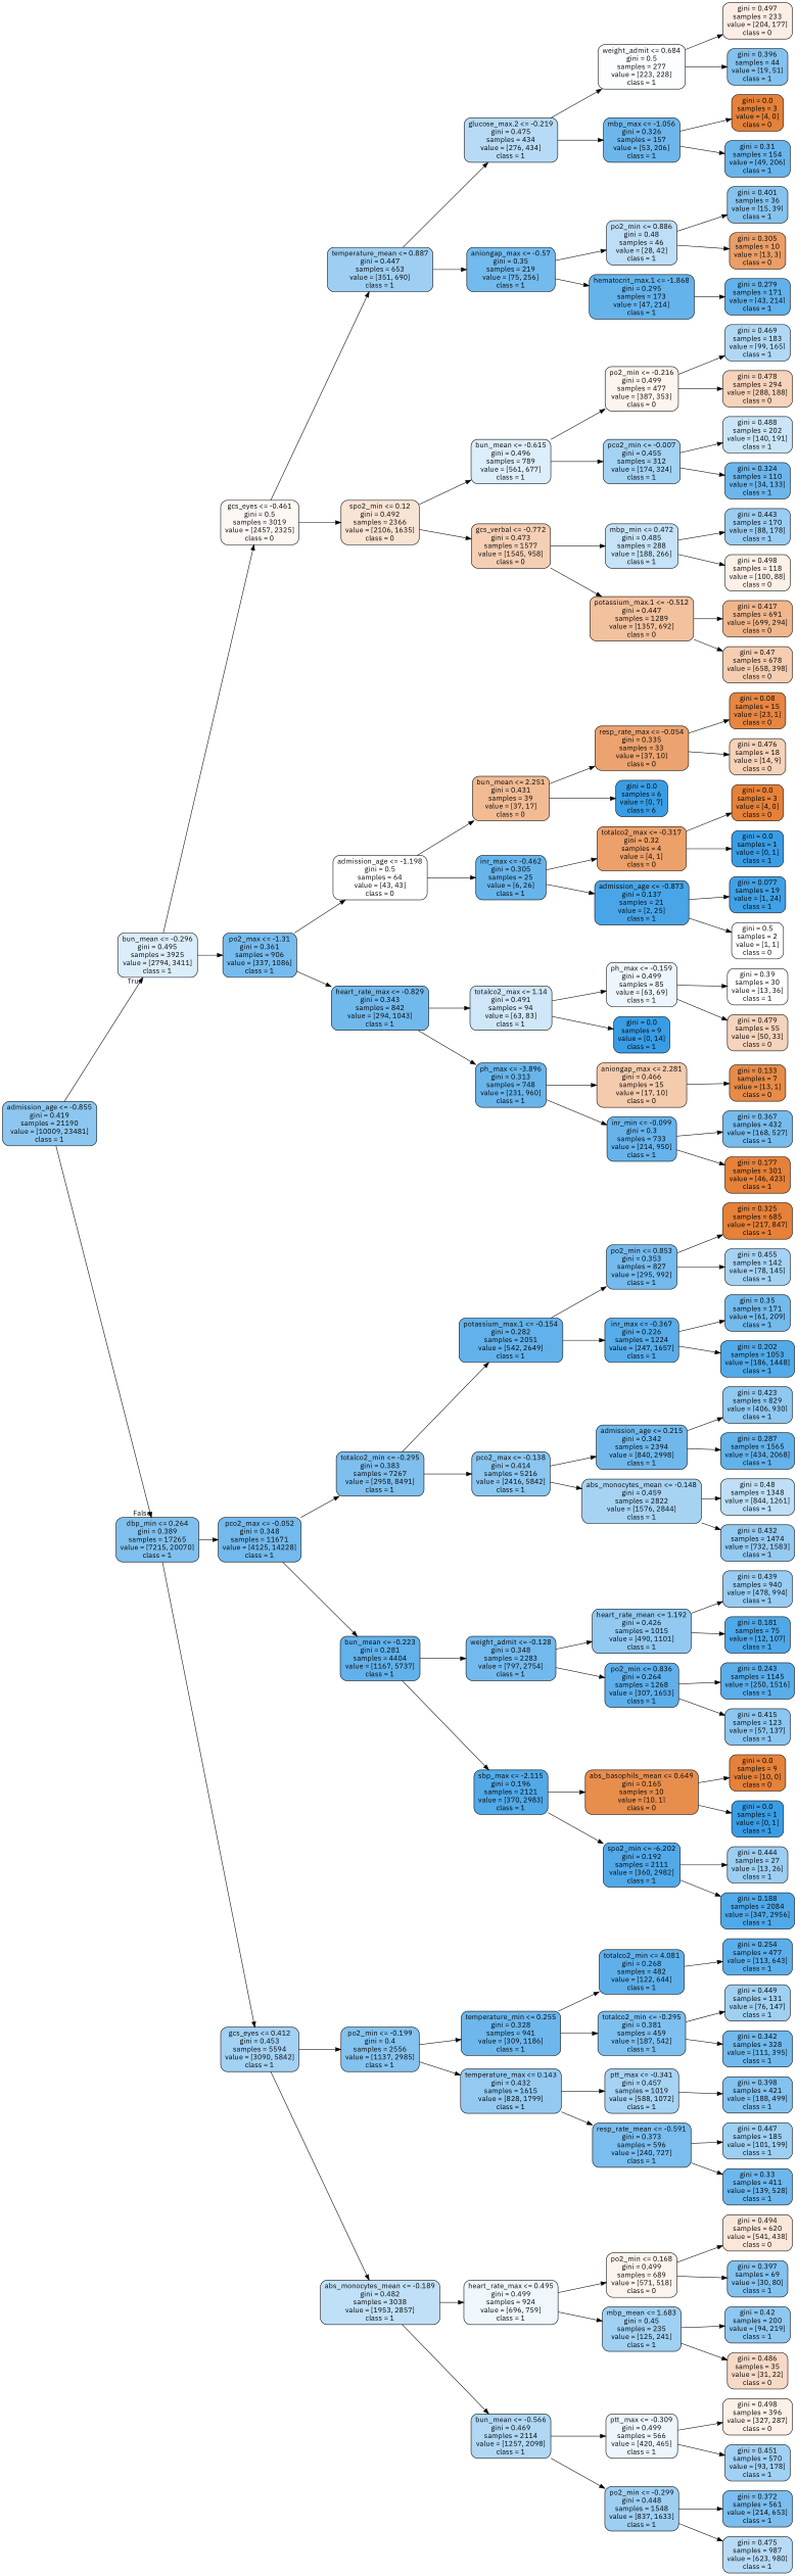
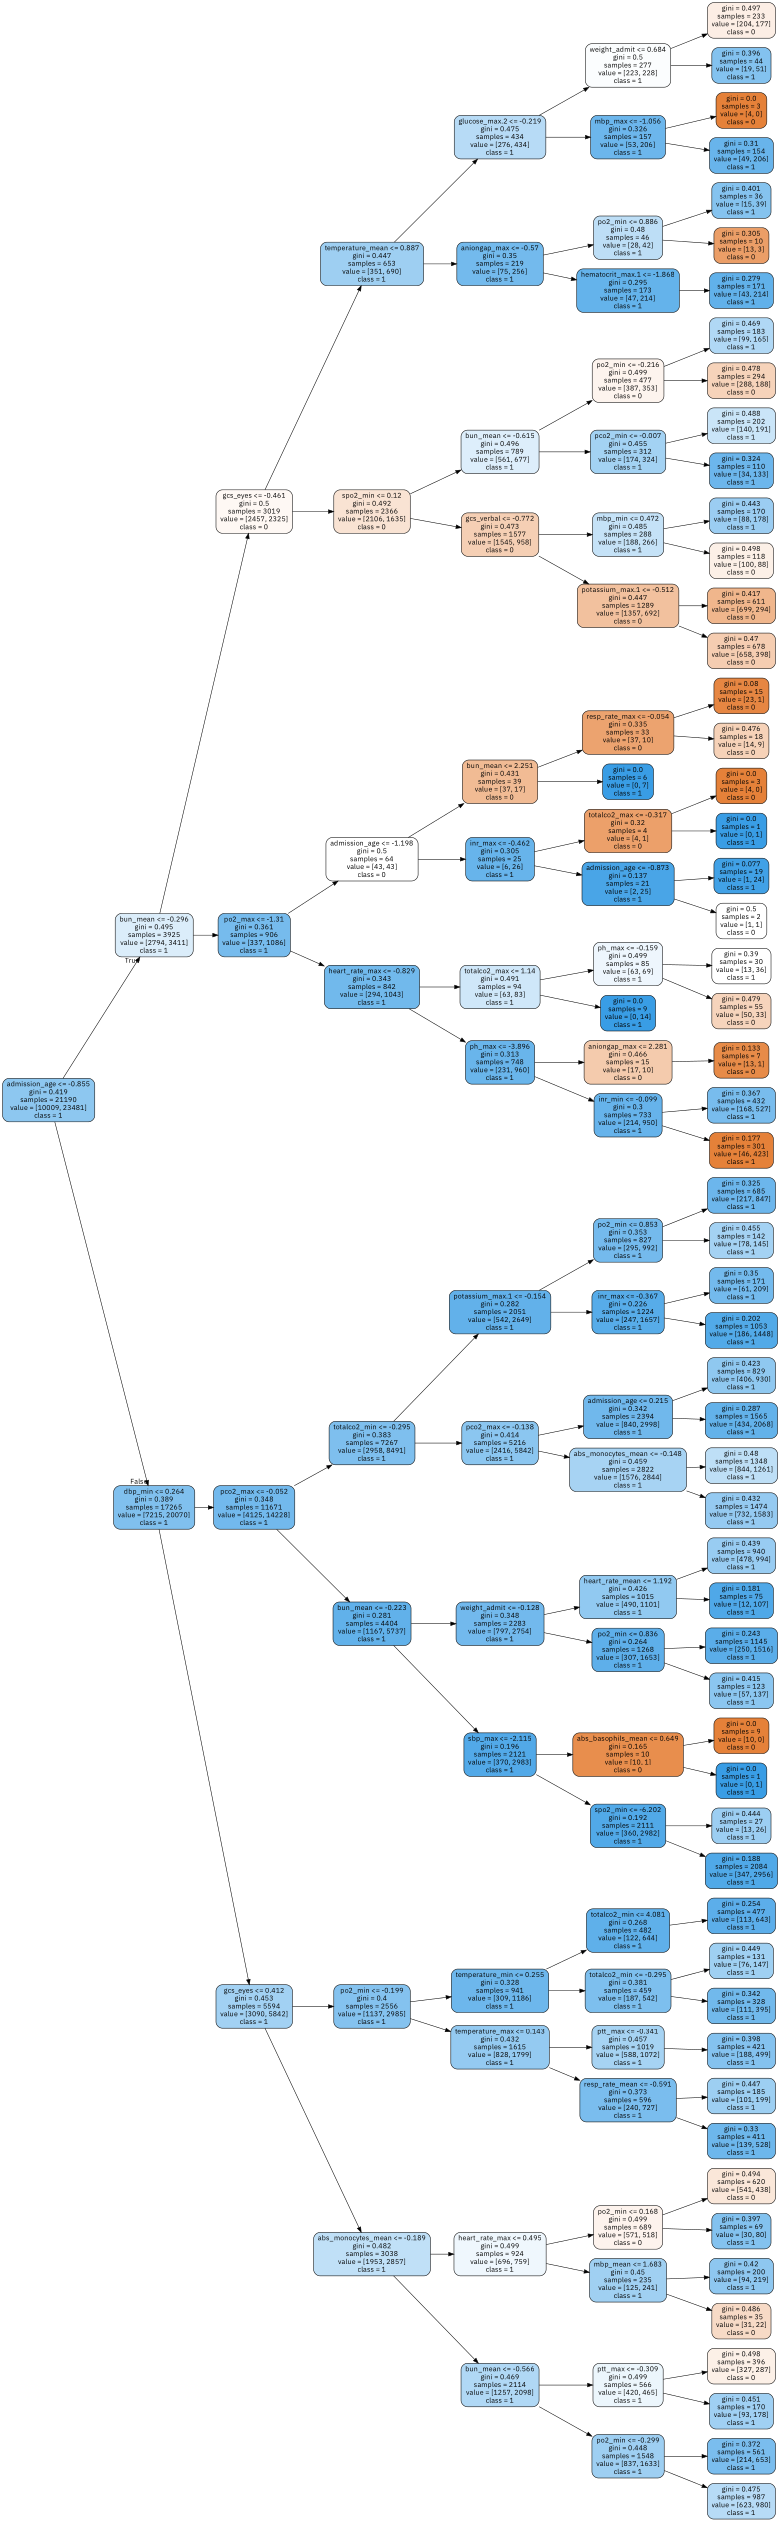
  digraph {
    fontname="IBM Plex Sans"
    rankdir=LR
    node [color=black fillcolor="#e58139" fontname="IBM Plex Sans" shape=box style="filled, rounded"]
    edge [fontname="IBM Plex Sans"]
    n1 [fillcolor="#8dc7f0" label="admission_age <= -0.855\ngini = 0.419\nsamples = 21190\nvalue = [10009, 23481]\nclass = 1"]
    n2 [fillcolor="#dbedfa" label="bun_mean <= -0.296\ngini = 0.495\nsamples = 3925\nvalue = [2794, 3411]\nclass = 1"]
    n3 [fillcolor="#80c0ee" label="dbp_min <= 0.264\ngini = 0.389\nsamples = 17265\nvalue = [7215, 20070]\nclass = 1"]
    n4 [fillcolor="#fef8f4" label="gcs_eyes <= -0.461\ngini = 0.5\nsamples = 3019\nvalue = [2457, 2325]\nclass = 0"]
    n5 [fillcolor="#76bbed" label="po2_max <= -1.31\ngini = 0.361\nsamples = 906\nvalue = [337, 1086]\nclass = 1"]
    n6 [fillcolor="#72b9ed" label="pco2_max <= -0.052\ngini = 0.348\nsamples = 11671\nvalue = [4125, 14228]\nclass = 1"]
    n7 [fillcolor="#a2d1f3" label="gcs_eyes <= 0.412\ngini = 0.453\nsamples = 5594\nvalue = [3090, 5842]\nclass = 1"]
    n8 [fillcolor="#9ecff2" label="temperature_mean <= 0.887\ngini = 0.447\nsamples = 653\nvalue = [351, 690]\nclass = 1"]
    n9 [fillcolor="#f9e3d3" label="spo2_min <= 0.12\ngini = 0.492\nsamples = 2366\nvalue = [2106, 1635]\nclass = 0"]
    n10 [fillcolor="#ffffff" label="admission_age <= -1.198\ngini = 0.5\nsamples = 64\nvalue = [43, 43]\nclass = 0"]
    n11 [fillcolor="#71b9ec" label="heart_rate_max <= -0.829\ngini = 0.343\nsamples = 842\nvalue = [294, 1043]\nclass = 1"]
    n12 [fillcolor="#b7dbf6" label="glucose_max.2 <= -0.219\ngini = 0.475\nsamples = 434\nvalue = [276, 434]\nclass = 1"]
    n13 [fillcolor="#73baed" label="aniongap_max <= -0.57\ngini = 0.35\nsamples = 219\nvalue = [75, 256]\nclass = 1"]
    n14 [fillcolor="#ddeefb" label="bun_mean <= -0.615\ngini = 0.496\nsamples = 789\nvalue = [561, 677]\nclass = 1"]
    n15 [fillcolor="#f5cfb4" label="gcs_verbal <= -0.772\ngini = 0.473\nsamples = 1577\nvalue = [1545, 958]\nclass = 0"]
    n16 [fillcolor="#fbfdfe" label="weight_admit <= 0.684\ngini = 0.5\nsamples = 277\nvalue = [223, 228]\nclass = 1"]
    n17 [fillcolor="#6cb6ec" label="mbp_max <= -1.056\ngini = 0.326\nsamples = 157\nvalue = [53, 206]\nclass = 1"]
    n18 [fillcolor="#bddef6" label="po2_min <= 0.886\ngini = 0.48\nsamples = 46\nvalue = [28, 42]\nclass = 1"]
    n19 [fillcolor="#64b3eb" label="hematocrit_max.1 <= -1.868\ngini = 0.295\nsamples = 173\nvalue = [47, 214]\nclass = 1"]
    n20 [fillcolor="#fceee5" label="gini = 0.497\nsamples = 233\nvalue = [204, 177]\nclass = 0"]
    n21 [fillcolor="#83c2ef" label="gini = 0.396\nsamples = 44\nvalue = [19, 51]\nclass = 1"]
    n22 [label="gini = 0.0\nsamples = 3\nvalue = [4, 0]\nclass = 0"]
    n23 [fillcolor="#68b4eb" label="gini = 0.31\nsamples = 154\nvalue = [49, 206]\nclass = 1"]
    n24 [fillcolor="#85c3ef" label="gini = 0.401\nsamples = 36\nvalue = [15, 39]\nclass = 1"]
    n25 [fillcolor="#eb9e67" label="gini = 0.305\nsamples = 10\nvalue = [13, 3]\nclass = 0"]
    n26 [fillcolor="#61b1ea" label="gini = 0.279\nsamples = 171\nvalue = [43, 214]\nclass = 1"]
    n27 [fillcolor="#fdf4ee" label="po2_min <= -0.216\ngini = 0.499\nsamples = 477\nvalue = [387, 353]\nclass = 0"]
    n28 [fillcolor="#a3d2f3" label="pco2_min <= -0.007\ngini = 0.455\nsamples = 312\nvalue = [174, 324]\nclass = 1"]
    n29 [fillcolor="#c5e2f7" label="mbp_min <= 0.472\ngini = 0.485\nsamples = 288\nvalue = [188, 266]\nclass = 1"]
    n30 [fillcolor="#f2c19e" label="potassium_max.1 <= -0.512\ngini = 0.447\nsamples = 1289\nvalue = [1357, 692]\nclass = 0"]
    n31 [fillcolor="#b0d8f5" label="gini = 0.469\nsamples = 183\nvalue = [99, 165]\nclass = 1"]
    n32 [fillcolor="#f6d3ba" label="gini = 0.478\nsamples = 294\nvalue = [288, 188]\nclass = 0"]
    n33 [fillcolor="#cae5f8" label="gini = 0.488\nsamples = 202\nvalue = [140, 191]\nclass = 1"]
    n34 [fillcolor="#6cb6ec" label="gini = 0.324\nsamples = 110\nvalue = [34, 133]\nclass = 1"]
    n35 [fillcolor="#9bcdf2" label="gini = 0.443\nsamples = 170\nvalue = [88, 178]\nclass = 1"]
    n36 [fillcolor="#fcf0e7" label="gini = 0.498\nsamples = 118\nvalue = [100, 88]\nclass = 0"]
-   n37 [fillcolor="#f0b68c" label="gini = 0.417\nsamples = 691\nvalue = [699, 294]\nclass = 0"]
+   n37 [fillcolor="#f0b68c" label="gini = 0.417\nsamples = 611\nvalue = [699, 294]\nclass = 0"]
    n38 [fillcolor="#f5cdb1" label="gini = 0.47\nsamples = 678\nvalue = [658, 398]\nclass = 0"]
    n39 [fillcolor="#f1bb94" label="bun_mean <= 2.251\ngini = 0.431\nsamples = 39\nvalue = [37, 17]\nclass = 0"]
    n40 [fillcolor="#67b4eb" label="inr_max <= -0.462\ngini = 0.305\nsamples = 25\nvalue = [6, 26]\nclass = 1"]
    n41 [fillcolor="#cfe7f9" label="totalco2_max <= 1.14\ngini = 0.491\nsamples = 94\nvalue = [63, 83]\nclass = 1"]
    n42 [fillcolor="#69b5eb" label="ph_max <= -3.896\ngini = 0.313\nsamples = 748\nvalue = [231, 960]\nclass = 1"]
    n43 [fillcolor="#eca36f" label="resp_rate_max <= -0.054\ngini = 0.335\nsamples = 33\nvalue = [37, 10]\nclass = 0"]
-   n44 [fillcolor="#399de5" label="gini = 0.0\nsamples = 6\nvalue = [0, 7]\nclass = 6"]
+   n44 [fillcolor="#399de5" label="gini = 0.0\nsamples = 6\nvalue = [0, 7]\nclass = 1"]
    n45 [fillcolor="#eca06a" label="totalco2_max <= -0.317\ngini = 0.32\nsamples = 4\nvalue = [4, 1]\nclass = 0"]
    n46 [fillcolor="#49a5e7" label="admission_age <= -0.873\ngini = 0.137\nsamples = 21\nvalue = [2, 25]\nclass = 1"]
    n47 [fillcolor="#e68642" label="gini = 0.08\nsamples = 15\nvalue = [23, 1]\nclass = 0"]
    n48 [fillcolor="#f6d2b8" label="gini = 0.476\nsamples = 18\nvalue = [14, 9]\nclass = 0"]
    n49 [label="gini = 0.0\nsamples = 3\nvalue = [4, 0]\nclass = 0"]
    n50 [fillcolor="#399de5" label="gini = 0.0\nsamples = 1\nvalue = [0, 1]\nclass = 1"]
    n51 [fillcolor="#41a1e6" label="gini = 0.077\nsamples = 19\nvalue = [1, 24]\nclass = 1"]
    n52 [fillcolor="#ffffff" label="gini = 0.5\nsamples = 2\nvalue = [1, 1]\nclass = 0"]
    n53 [fillcolor="#eef6fd" label="ph_max <= -0.159\ngini = 0.499\nsamples = 85\nvalue = [63, 69]\nclass = 1"]
    n54 [fillcolor="#399de5" label="gini = 0.0\nsamples = 9\nvalue = [0, 14]\nclass = 1"]
    n55 [fillcolor="#f4cbad" label="aniongap_max <= 2.281\ngini = 0.466\nsamples = 15\nvalue = [17, 10]\nclass = 0"]
    n56 [fillcolor="#66b3eb" label="inr_min <= -0.099\ngini = 0.3\nsamples = 733\nvalue = [214, 950]\nclass = 1"]
    n57 [fillcolor="#ffffff" label="gini = 0.39\nsamples = 30\nvalue = [13, 36]\nclass = 1"]
    n58 [fillcolor="#f6d4bc" label="gini = 0.479\nsamples = 55\nvalue = [50, 33]\nclass = 0"]
    n59 [fillcolor="#e78b48" label="gini = 0.133\nsamples = 7\nvalue = [13, 1]\nclass = 0"]
    n60 [fillcolor="#78bced" label="gini = 0.367\nsamples = 432\nvalue = [168, 527]\nclass = 1"]
    n61 [label="gini = 0.177\nsamples = 301\nvalue = [46, 423]\nclass = 1"]
    n62 [fillcolor="#7ebfee" label="totalco2_min <= -0.295\ngini = 0.383\nsamples = 7267\nvalue = [2958, 8491]\nclass = 1"]
    n63 [fillcolor="#61b1ea" label="bun_mean <= -0.223\ngini = 0.281\nsamples = 4404\nvalue = [1167, 5737]\nclass = 1"]
    n64 [fillcolor="#84c2ef" label="po2_min <= -0.199\ngini = 0.4\nsamples = 2556\nvalue = [1137, 2985]\nclass = 1"]
    n65 [fillcolor="#c0e0f7" label="abs_monocytes_mean <= -0.189\ngini = 0.482\nsamples = 3038\nvalue = [1953, 2857]\nclass = 1"]
    n66 [fillcolor="#62b1ea" label="potassium_max.1 <= -0.154\ngini = 0.282\nsamples = 2051\nvalue = [542, 2649]\nclass = 1"]
    n67 [fillcolor="#8bc6f0" label="pco2_max <= -0.138\ngini = 0.414\nsamples = 5216\nvalue = [2416, 5842]\nclass = 1"]
    n68 [fillcolor="#72b9ed" label="weight_admit <= -0.128\ngini = 0.348\nsamples = 2283\nvalue = [797, 2754]\nclass = 1"]
    n69 [fillcolor="#52a9e8" label="sbp_max <= -2.115\ngini = 0.196\nsamples = 2121\nvalue = [370, 2983]\nclass = 1"]
    n70 [fillcolor="#74baed" label="po2_min <= 0.853\ngini = 0.353\nsamples = 827\nvalue = [295, 992]\nclass = 1"]
    n71 [fillcolor="#57ace9" label="inr_max <= -0.367\ngini = 0.226\nsamples = 1224\nvalue = [247, 1657]\nclass = 1"]
    n72 [fillcolor="#70b8ec" label="admission_age <= 0.215\ngini = 0.342\nsamples = 2394\nvalue = [840, 2998]\nclass = 1"]
    n73 [fillcolor="#a7d3f3" label="abs_monocytes_mean <= -0.148\ngini = 0.459\nsamples = 2822\nvalue = [1576, 2844]\nclass = 1"]
-   n74 [label="gini = 0.325\nsamples = 685\nvalue = [217, 847]\nclass = 1"]
+   n74 [fillcolor="#6cb6ec" label="gini = 0.325\nsamples = 685\nvalue = [217, 847]\nclass = 1"]
    n75 [fillcolor="#a4d2f3" label="gini = 0.455\nsamples = 142\nvalue = [78, 145]\nclass = 1"]
    n76 [fillcolor="#73baed" label="gini = 0.35\nsamples = 171\nvalue = [61, 209]\nclass = 1"]
    n77 [fillcolor="#52aae8" label="gini = 0.202\nsamples = 1053\nvalue = [186, 1448]\nclass = 1"]
    n78 [fillcolor="#8fc8f0" label="gini = 0.423\nsamples = 829\nvalue = [406, 930]\nclass = 1"]
    n79 [fillcolor="#63b2ea" label="gini = 0.287\nsamples = 1565\nvalue = [434, 2068]\nclass = 1"]
    n80 [fillcolor="#bedff6" label="gini = 0.48\nsamples = 1348\nvalue = [844, 1261]\nclass = 1"]
    n81 [fillcolor="#95caf1" label="gini = 0.432\nsamples = 1474\nvalue = [732, 1583]\nclass = 1"]
    n82 [fillcolor="#91c9f1" label="heart_rate_mean <= 1.192\ngini = 0.426\nsamples = 1015\nvalue = [490, 1101]\nclass = 1"]
    n83 [fillcolor="#5eafea" label="po2_min <= 0.836\ngini = 0.264\nsamples = 1268\nvalue = [307, 1653]\nclass = 1"]
    n84 [fillcolor="#e88e4d" label="abs_basophils_mean <= 0.649\ngini = 0.165\nsamples = 10\nvalue = [10, 1]\nclass = 0"]
    n85 [fillcolor="#51a9e8" label="spo2_min <= -6.202\ngini = 0.192\nsamples = 2111\nvalue = [360, 2982]\nclass = 1"]
    n86 [fillcolor="#98ccf2" label="gini = 0.439\nsamples = 940\nvalue = [478, 994]\nclass = 1"]
    n87 [fillcolor="#4fa8e8" label="gini = 0.181\nsamples = 75\nvalue = [12, 107]\nclass = 1"]
    n88 [fillcolor="#5aade9" label="gini = 0.243\nsamples = 1145\nvalue = [250, 1516]\nclass = 1"]
    n89 [fillcolor="#8bc6f0" label="gini = 0.415\nsamples = 123\nvalue = [57, 137]\nclass = 1"]
    n90 [label="gini = 0.0\nsamples = 9\nvalue = [10, 0]\nclass = 0"]
    n91 [fillcolor="#399de5" label="gini = 0.0\nsamples = 1\nvalue = [0, 1]\nclass = 1"]
    n92 [fillcolor="#9ccef2" label="gini = 0.444\nsamples = 27\nvalue = [13, 26]\nclass = 1"]
    n93 [fillcolor="#50a9e8" label="gini = 0.188\nsamples = 2084\nvalue = [347, 2956]\nclass = 1"]
    n94 [fillcolor="#6db7ec" label="temperature_min <= 0.255\ngini = 0.328\nsamples = 941\nvalue = [309, 1186]\nclass = 1"]
    n95 [fillcolor="#94caf1" label="temperature_max <= 0.143\ngini = 0.432\nsamples = 1615\nvalue = [828, 1799]\nclass = 1"]
    n96 [fillcolor="#eff7fd" label="heart_rate_max <= 0.495\ngini = 0.499\nsamples = 924\nvalue = [696, 759]\nclass = 1"]
    n97 [fillcolor="#b0d8f5" label="bun_mean <= -0.566\ngini = 0.469\nsamples = 2114\nvalue = [1257, 2098]\nclass = 1"]
    n98 [fillcolor="#5fb0ea" label="totalco2_min <= 4.081\ngini = 0.268\nsamples = 482\nvalue = [122, 644]\nclass = 1"]
    n99 [fillcolor="#7dbfee" label="totalco2_min <= -0.295\ngini = 0.381\nsamples = 459\nvalue = [187, 542]\nclass = 1"]
    n100 [fillcolor="#a6d3f3" label="ptt_max <= -0.341\ngini = 0.457\nsamples = 1019\nvalue = [588, 1072]\nclass = 1"]
    n101 [fillcolor="#7abdee" label="resp_rate_mean <= -0.591\ngini = 0.373\nsamples = 596\nvalue = [240, 727]\nclass = 1"]
    n102 [fillcolor="#5caeea" label="gini = 0.254\nsamples = 477\nvalue = [113, 643]\nclass = 1"]
    n103 [fillcolor="#9fd0f2" label="gini = 0.449\nsamples = 131\nvalue = [76, 147]\nclass = 1"]
    n104 [fillcolor="#71b9ec" label="gini = 0.342\nsamples = 328\nvalue = [111, 395]\nclass = 1"]
    n105 [fillcolor="#84c2ef" label="gini = 0.398\nsamples = 421\nvalue = [188, 499]\nclass = 1"]
    n106 [fillcolor="#9dcff2" label="gini = 0.447\nsamples = 185\nvalue = [101, 199]\nclass = 1"]
    n107 [fillcolor="#6db7ec" label="gini = 0.33\nsamples = 411\nvalue = [139, 528]\nclass = 1"]
    n108 [fillcolor="#fdf3ed" label="po2_min <= 0.168\ngini = 0.499\nsamples = 689\nvalue = [571, 518]\nclass = 0"]
    n109 [fillcolor="#a0d0f2" label="mbp_mean <= 1.683\ngini = 0.45\nsamples = 235\nvalue = [125, 241]\nclass = 1"]
    n110 [fillcolor="#ecf6fc" label="ptt_max <= -0.309\ngini = 0.499\nsamples = 566\nvalue = [420, 465]\nclass = 1"]
    n111 [fillcolor="#9ecff2" label="po2_min <= -0.299\ngini = 0.448\nsamples = 1548\nvalue = [837, 1633]\nclass = 1"]
    n112 [fillcolor="#fae7d9" label="gini = 0.494\nsamples = 620\nvalue = [541, 438]\nclass = 0"]
    n113 [fillcolor="#83c2ef" label="gini = 0.397\nsamples = 69\nvalue = [30, 80]\nclass = 1"]
    n114 [fillcolor="#8ec7f0" label="gini = 0.42\nsamples = 200\nvalue = [94, 219]\nclass = 1"]
    n115 [fillcolor="#f7dac6" label="gini = 0.486\nsamples = 35\nvalue = [31, 22]\nclass = 0"]
    n116 [fillcolor="#fcf0e7" label="gini = 0.498\nsamples = 396\nvalue = [327, 287]\nclass = 0"]
-   n117 [fillcolor="#a0d0f3" label="gini = 0.451\nsamples = 570\nvalue = [93, 178]\nclass = 1"]
+   n117 [fillcolor="#a0d0f3" label="gini = 0.451\nsamples = 170\nvalue = [93, 178]\nclass = 1"]
    n118 [fillcolor="#7abdee" label="gini = 0.372\nsamples = 561\nvalue = [214, 653]\nclass = 1"]
    n119 [fillcolor="#b7dbf6" label="gini = 0.475\nsamples = 987\nvalue = [623, 980]\nclass = 1"]
    n1 -> n2 [headlabel=True labelangle=45 labeldistance=2.5]
    n1 -> n3 [headlabel=False labelangle=-45 labeldistance=2.5]
    n2 -> n4
    n2 -> n5
    n3 -> n6
    n3 -> n7
    n4 -> n8
    n4 -> n9
    n5 -> n10
    n5 -> n11
    n6 -> n62
    n6 -> n63
    n7 -> n64
    n7 -> n65
    n8 -> n12
    n8 -> n13
    n9 -> n14
    n9 -> n15
    n10 -> n39
    n10 -> n40
    n11 -> n41
    n11 -> n42
    n12 -> n16
    n12 -> n17
    n13 -> n18
    n13 -> n19
    n14 -> n27
    n14 -> n28
    n15 -> n29
    n15 -> n30
    n16 -> n20
    n16 -> n21
    n17 -> n22
    n17 -> n23
    n18 -> n24
    n18 -> n25
    n19 -> n26
    n27 -> n31
    n27 -> n32
    n28 -> n33
    n28 -> n34
    n29 -> n35
    n29 -> n36
    n30 -> n37
    n30 -> n38
    n39 -> n43
    n39 -> n44
    n40 -> n45
    n40 -> n46
    n41 -> n53
    n41 -> n54
    n42 -> n55
    n42 -> n56
    n43 -> n47
    n43 -> n48
    n45 -> n49
    n45 -> n50
    n46 -> n51
    n46 -> n52
    n53 -> n57
    n53 -> n58
    n55 -> n59
    n56 -> n60
    n56 -> n61
    n62 -> n66
    n62 -> n67
    n63 -> n68
    n63 -> n69
    n64 -> n94
    n64 -> n95
    n65 -> n96
    n65 -> n97
    n66 -> n70
    n66 -> n71
    n67 -> n72
    n67 -> n73
    n68 -> n82
    n68 -> n83
    n69 -> n84
    n69 -> n85
    n70 -> n74
    n70 -> n75
    n71 -> n76
    n71 -> n77
    n72 -> n78
    n72 -> n79
    n73 -> n80
    n73 -> n81
    n82 -> n86
    n82 -> n87
    n83 -> n88
    n83 -> n89
    n84 -> n90
    n84 -> n91
    n85 -> n92
    n85 -> n93
    n94 -> n98
    n94 -> n99
    n95 -> n100
    n95 -> n101
    n96 -> n108
    n96 -> n109
    n97 -> n110
    n97 -> n111
    n98 -> n102
    n99 -> n103
    n99 -> n104
    n100 -> n105
    n101 -> n106
    n101 -> n107
    n108 -> n112
    n108 -> n113
    n109 -> n114
    n109 -> n115
    n110 -> n116
    n110 -> n117
    n111 -> n118
    n111 -> n119
  }
